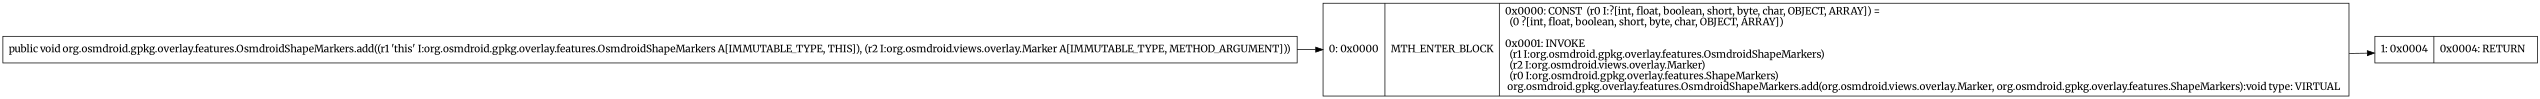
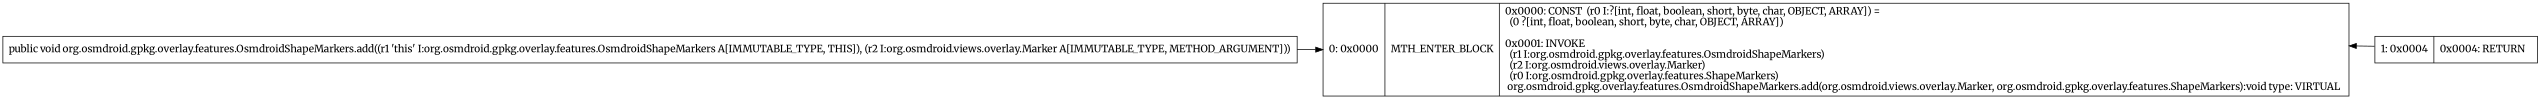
  digraph {
    rankdir=LR
    fontname=Merriweather
    node [shape=record fontname=Merriweather]
    edge [fontname=Merriweather]
    n1 [label="{0\:\ 0x0000|MTH_ENTER_BLOCK\l|0x0000: CONST  (r0 I:?[int, float, boolean, short, byte, char, OBJECT, ARRAY]) = \l  (0 ?[int, float, boolean, short, byte, char, OBJECT, ARRAY])\l \l0x0001: INVOKE  \l  (r1 I:org.osmdroid.gpkg.overlay.features.OsmdroidShapeMarkers)\l  (r2 I:org.osmdroid.views.overlay.Marker)\l  (r0 I:org.osmdroid.gpkg.overlay.features.ShapeMarkers)\l org.osmdroid.gpkg.overlay.features.OsmdroidShapeMarkers.add(org.osmdroid.views.overlay.Marker, org.osmdroid.gpkg.overlay.features.ShapeMarkers):void type: VIRTUAL \l}"]
    n2 [label="{1\:\ 0x0004|0x0004: RETURN   \l}"]
    n3 [label="{public void org.osmdroid.gpkg.overlay.features.OsmdroidShapeMarkers.add((r1 'this' I:org.osmdroid.gpkg.overlay.features.OsmdroidShapeMarkers A[IMMUTABLE_TYPE, THIS]), (r2 I:org.osmdroid.views.overlay.Marker A[IMMUTABLE_TYPE, METHOD_ARGUMENT])) }"]
-   n1 -> n2
+   n2 -> n1
    n3 -> n1
  }
